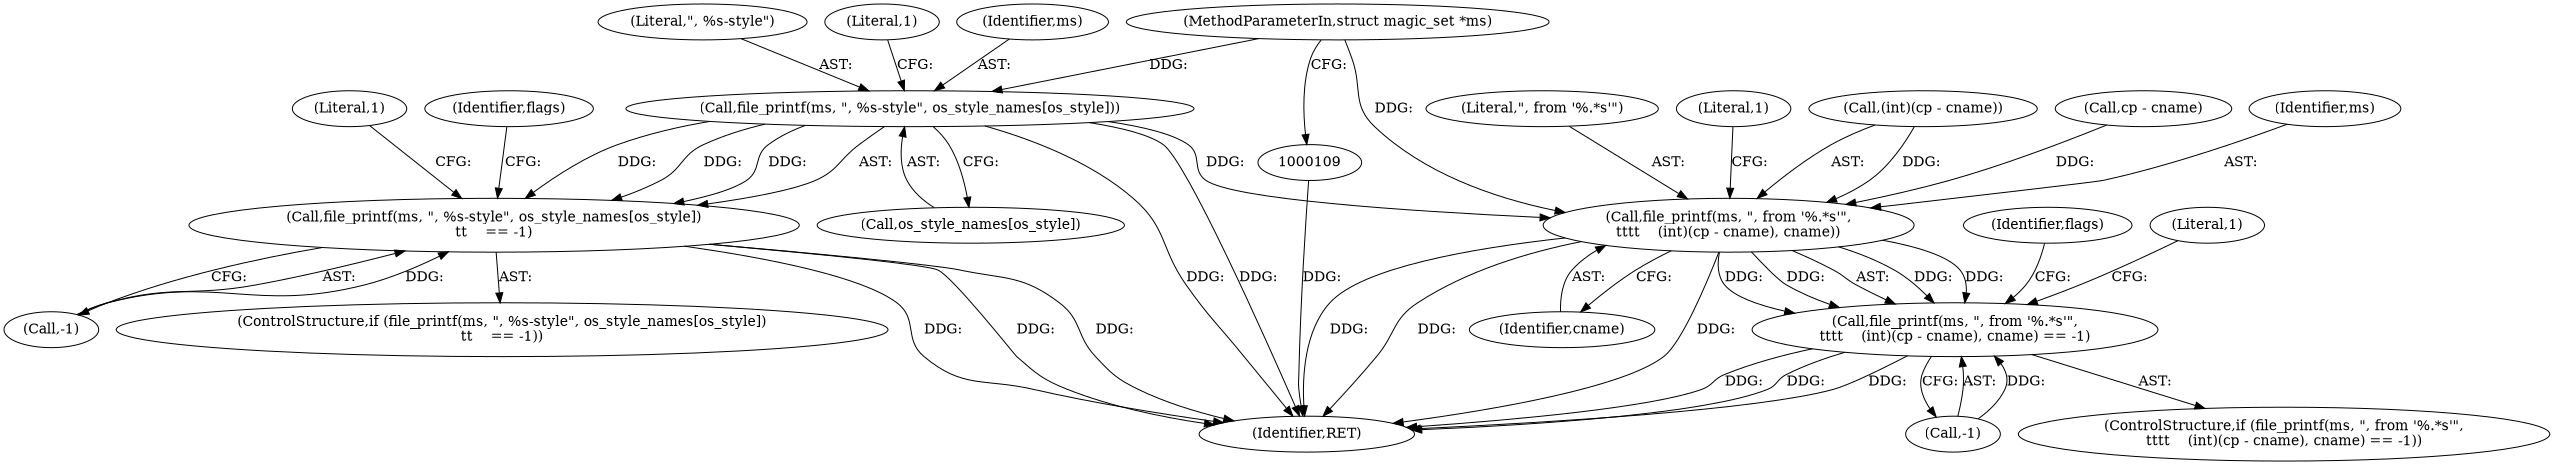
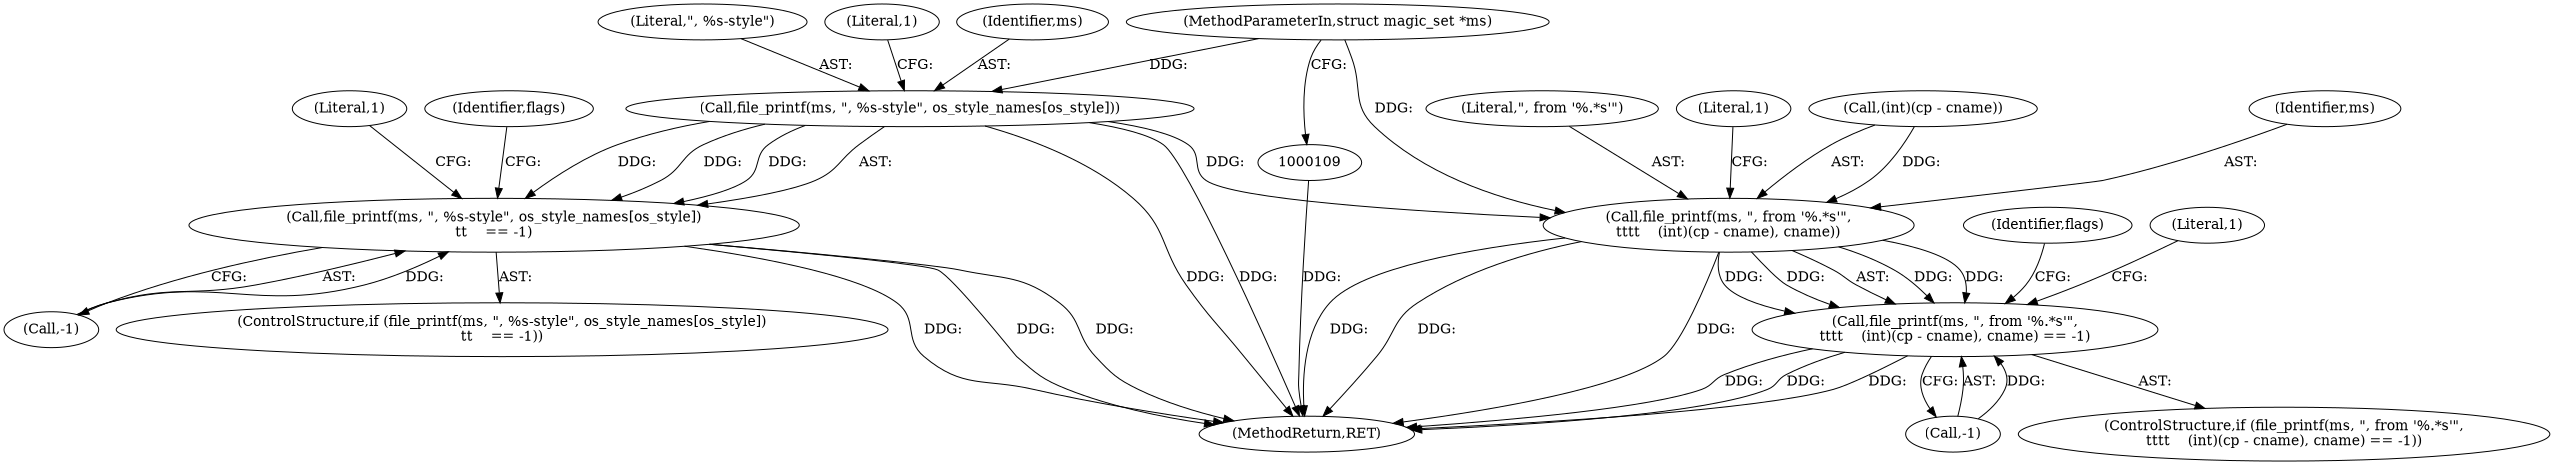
  digraph {
    n1 [label="(MethodParameterIn,struct magic_set *ms)"]
    n2 [label="(Call,file_printf(ms, \", %s-style\", os_style_names[os_style]))"]
    n3 [label="(Call,file_printf(ms, \", from '%.*s'\",\n\t\t\t\t    (int)(cp - cname), cname))"]
    1000109
-   n5 [label="(Identifier,RET)"]
+   n5 [label="(MethodReturn,RET)"]
    n6 [label="(Call,file_printf(ms, \", %s-style\", os_style_names[os_style])\n\t\t    == -1)"]
-   n7 [label="(Call,os_style_names[os_style])"]
    n8 [label="(Call,file_printf(ms, \", from '%.*s'\",\n\t\t\t\t    (int)(cp - cname), cname) == -1)"]
-   n9 [label="(Identifier,cname)"]
    n10 [label="(ControlStructure,if (file_printf(ms, \", %s-style\", os_style_names[os_style])\n\t\t    == -1))"]
    n11 [label="(Call,-1)"]
    n12 [label="(Call,-1)"]
    n13 [label="(ControlStructure,if (file_printf(ms, \", from '%.*s'\",\n\t\t\t\t    (int)(cp - cname), cname) == -1))"]
    n14 [label="(Identifier,ms)"]
    n15 [label="(Literal,1)"]
    n16 [label="(Literal,\", from '%.*s'\")"]
    n17 [label="(Literal,1)"]
    n18 [label="(Identifier,flags)"]
    n19 [label="(Literal,\", %s-style\")"]
-   n20 [label="(Call,cp - cname)"]
    n21 [label="(Literal,1)"]
    n22 [label="(Identifier,flags)"]
    n23 [label="(Identifier,ms)"]
    n24 [label="(Literal,1)"]
    n25 [label="(Call,(int)(cp - cname))"]
    n1 -> n2 [label="DDG: "]
    n1 -> n3 [label="DDG: "]
    n1 -> 1000109 [label="CFG: "]
    n2 -> n3 [label="DDG: "]
    n2 -> n5 [label="DDG: "]
    n2 -> n5 [label="DDG: "]
    n2 -> n6 [label="AST: "]
    n2 -> n6 [label="DDG: "]
    n2 -> n6 [label="DDG: "]
    n2 -> n6 [label="DDG: "]
-   n2 -> n7 [label="CFG: "]
    n3 -> n5 [label="DDG: "]
    n3 -> n5 [label="DDG: "]
    n3 -> n5 [label="DDG: "]
    n3 -> n8 [label="AST: "]
    n3 -> n8 [label="DDG: "]
    n3 -> n8 [label="DDG: "]
    n3 -> n8 [label="DDG: "]
    n3 -> n8 [label="DDG: "]
-   n3 -> n9 [label="CFG: "]
    1000109 -> n5 [label="DDG: "]
    n6 -> n5 [label="DDG: "]
    n6 -> n5 [label="DDG: "]
    n6 -> n5 [label="DDG: "]
    n6 -> n10 [label="AST: "]
    n6 -> n11 [label="CFG: "]
-   n7 -> n2 [label="AST: "]
    n8 -> n5 [label="DDG: "]
    n8 -> n5 [label="DDG: "]
    n8 -> n5 [label="DDG: "]
    n8 -> n12 [label="CFG: "]
    n8 -> n13 [label="AST: "]
-   n9 -> n3 [label="AST: "]
    n11 -> n6 [label="AST: "]
    n11 -> n6 [label="DDG: "]
    n12 -> n8 [label="AST: "]
    n12 -> n8 [label="DDG: "]
    n14 -> n2 [label="AST: "]
    n15 -> n6 [label="CFG: "]
    n16 -> n3 [label="AST: "]
    n17 -> n3 [label="CFG: "]
    n18 -> n8 [label="CFG: "]
    n19 -> n2 [label="AST: "]
-   n20 -> n3 [label="DDG: "]
    n21 -> n2 [label="CFG: "]
    n22 -> n6 [label="CFG: "]
    n23 -> n3 [label="AST: "]
    n24 -> n8 [label="CFG: "]
    n25 -> n3 [label="AST: "]
    n25 -> n3 [label="DDG: "]
  }
